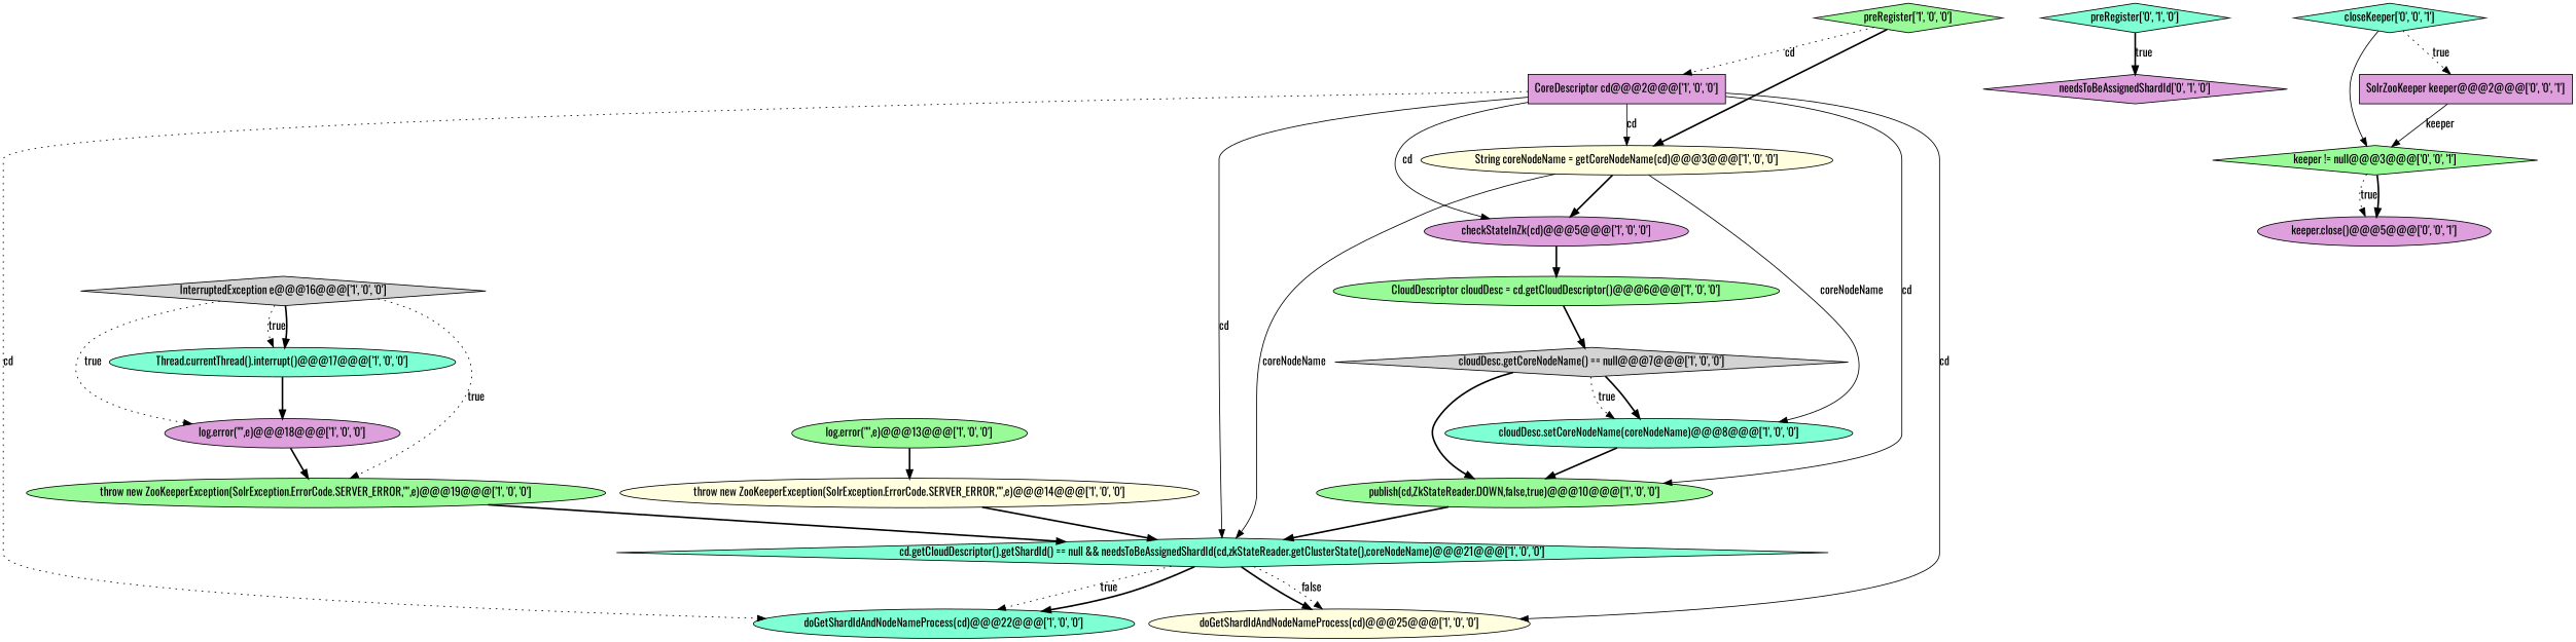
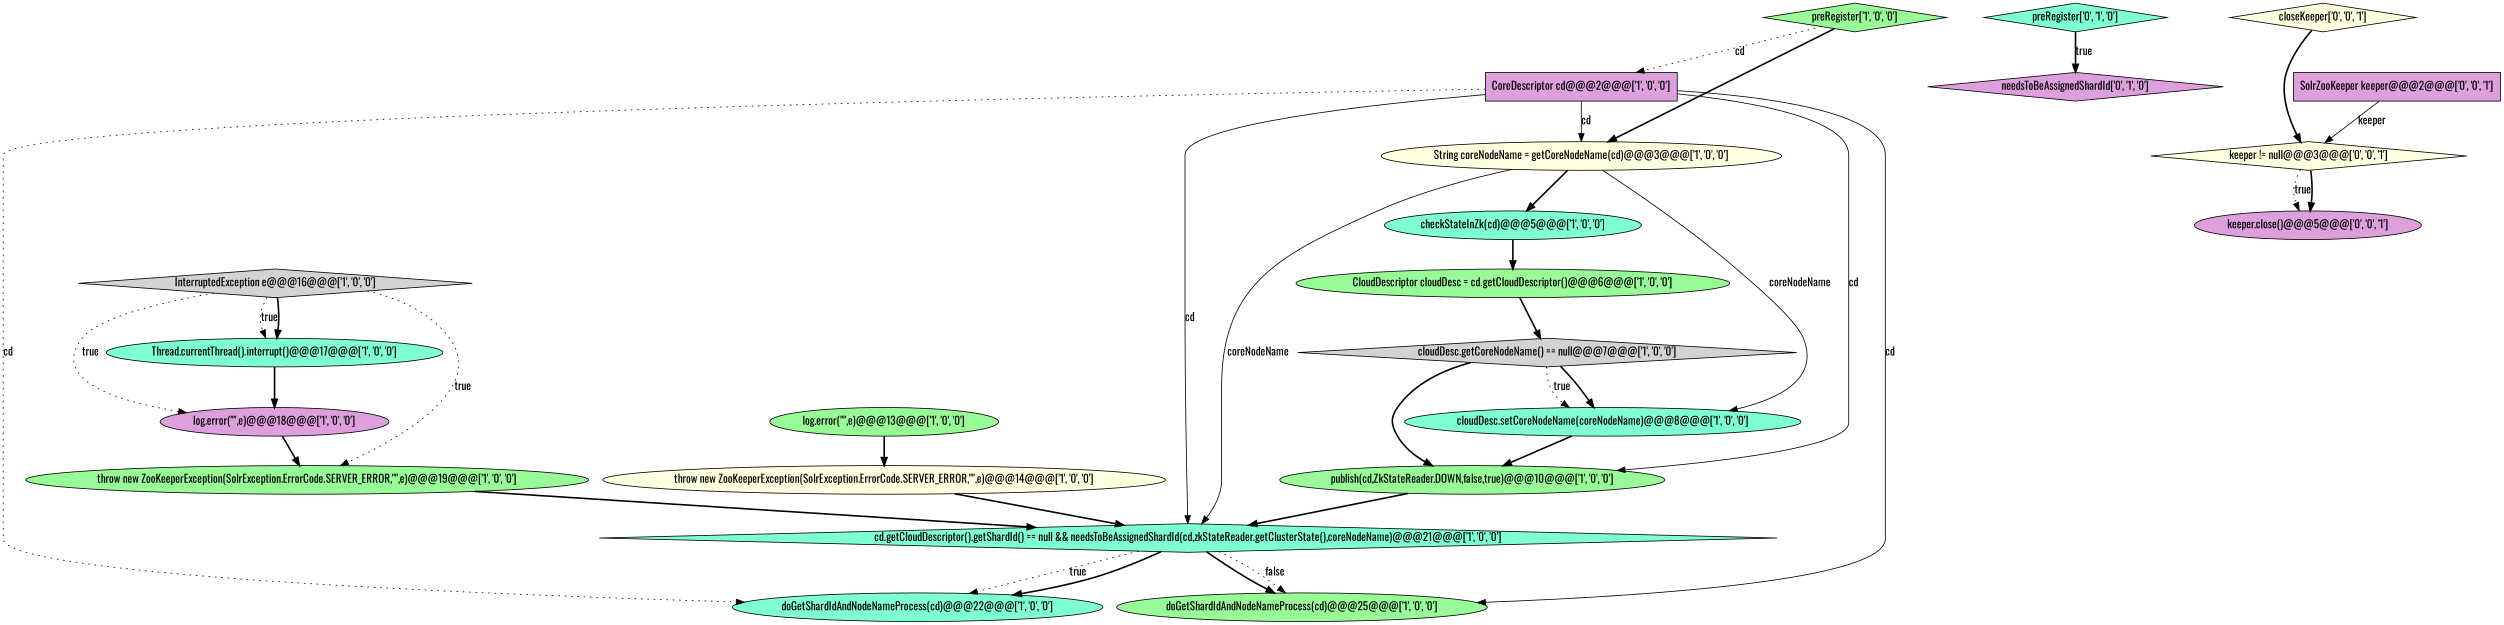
  digraph {
    fontname=Oswald
    node [fillcolor=aquamarine fontname=Oswald shape=ellipse style=filled]
    edge [fontname=Oswald style=bold]
    n1 [fillcolor=plum label="CoreDescriptor cd@@@2@@@['1', '0', '0']" shape=box]
-   n2 [fillcolor=lightyellow label="doGetShardIdAndNodeNameProcess(cd)@@@25@@@['1', '0', '0']"]
+   n2 [fillcolor=palegreen label="doGetShardIdAndNodeNameProcess(cd)@@@25@@@['1', '0', '0']"]
    n3 [label="cd.getCloudDescriptor().getShardId() == null && needsToBeAssignedShardId(cd,zkStateReader.getClusterState(),coreNodeName)@@@21@@@['1', '0', '0']" shape=diamond]
    n4 [fillcolor=palegreen label="publish(cd,ZkStateReader.DOWN,false,true)@@@10@@@['1', '0', '0']"]
-   n5 [fillcolor=plum label="checkStateInZk(cd)@@@5@@@['1', '0', '0']"]
+   n5 [label="checkStateInZk(cd)@@@5@@@['1', '0', '0']"]
    n6 [fillcolor=lightyellow label="String coreNodeName = getCoreNodeName(cd)@@@3@@@['1', '0', '0']"]
    n7 [label="doGetShardIdAndNodeNameProcess(cd)@@@22@@@['1', '0', '0']"]
    n8 [fillcolor=palegreen label="CloudDescriptor cloudDesc = cd.getCloudDescriptor()@@@6@@@['1', '0', '0']"]
    n9 [label="cloudDesc.setCoreNodeName(coreNodeName)@@@8@@@['1', '0', '0']"]
    n10 [fillcolor=plum label="log.error(\"\",e)@@@18@@@['1', '0', '0']"]
    n11 [fillcolor=palegreen label="throw new ZooKeeperException(SolrException.ErrorCode.SERVER_ERROR,\"\",e)@@@19@@@['1', '0', '0']"]
    n12 [fillcolor=lightyellow label="throw new ZooKeeperException(SolrException.ErrorCode.SERVER_ERROR,\"\",e)@@@14@@@['1', '0', '0']"]
    n13 [fillcolor=plum label="needsToBeAssignedShardId['0', '1', '0']" shape=diamond]
    n14 [fillcolor=lightgrey label="cloudDesc.getCoreNodeName() == null@@@7@@@['1', '0', '0']" shape=diamond]
    n15 [fillcolor=lightgrey label="InterruptedException e@@@16@@@['1', '0', '0']" shape=diamond]
    n16 [label="Thread.currentThread().interrupt()@@@17@@@['1', '0', '0']"]
-   n17 [fillcolor=palegreen label="keeper != null@@@3@@@['0', '0', '1']" shape=diamond]
+   n17 [fillcolor=lightyellow label="keeper != null@@@3@@@['0', '0', '1']" shape=diamond]
    n18 [fillcolor=plum label="keeper.close()@@@5@@@['0', '0', '1']"]
    n19 [fillcolor=palegreen label="log.error(\"\",e)@@@13@@@['1', '0', '0']"]
    n20 [fillcolor=plum label="SolrZooKeeper keeper@@@2@@@['0', '0', '1']" shape=box]
-   n21 [label="closeKeeper['0', '0', '1']" shape=diamond]
+   n21 [fillcolor=lightyellow label="closeKeeper['0', '0', '1']" shape=diamond]
    n22 [fillcolor=palegreen label="preRegister['1', '0', '0']" shape=diamond]
    n23 [label="preRegister['0', '1', '0']" shape=diamond]
    n1 -> n2 [label=cd style=solid]
    n1 -> n3 [label=cd style=solid]
    n1 -> n4 [label=cd style=solid]
-   n1 -> n5 [label=cd style=solid]
    n1 -> n6 [label=cd style=solid]
    n1 -> n7 [label=cd style=dotted]
    n3 -> n2 [label=false style=dotted]
    n3 -> n2
    n3 -> n7 [label=true style=dotted]
    n3 -> n7
    n4 -> n3
    n5 -> n8
    n6 -> n3 [label=coreNodeName style=solid]
    n6 -> n5
    n6 -> n9 [label=coreNodeName style=solid]
    n8 -> n14
    n9 -> n4
    n10 -> n11
    n11 -> n3
    n12 -> n3
    n14 -> n4
    n14 -> n9
    n14 -> n9 [label=true style=dotted]
    n15 -> n10 [label=true style=dotted]
    n15 -> n11 [label=true style=dotted]
    n15 -> n16 [label=true style=dotted]
    n15 -> n16
    n16 -> n10
    n17 -> n18 [label=true style=dotted]
    n17 -> n18
    n19 -> n12
    n20 -> n17 [label=keeper style=solid]
-   n21 -> n17 [style=solid]
-   n21 -> n20 [label=true style=dotted]
+   n21 -> n17
    n22 -> n1 [label=cd style=dotted]
    n22 -> n6
    n23 -> n13 [label=true]
  }
